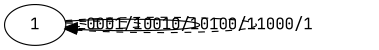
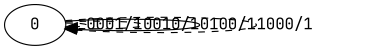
  digraph {
    fontname="JetBrains Mono"
    edge [style=dashed fontname="JetBrains Mono"]
-   0 [fontname="JetBrains Mono" label=1]
+   0 [fontname="JetBrains Mono"]
    0 -> 0 [label="0001/1"]
    0 -> 0 [label="0010/1"]
    0 -> 0 [label="0100/1" style=solid]
    0 -> 0 [label="1000/1"]
  }
